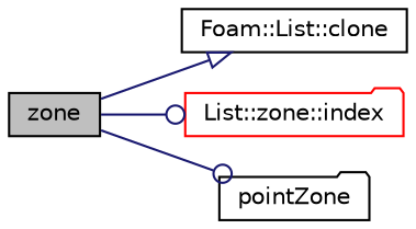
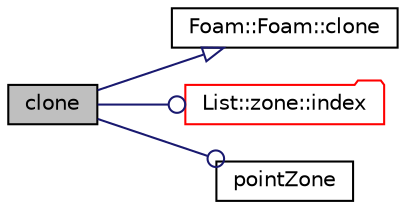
  digraph {
    rankdir=LR
    node [color=black fontname=Helvetica fontsize=10 shape=box]
    edge [arrowhead=odot color=midnightblue fontname=Helvetica fontsize=10 labelfontname=Helvetica labelfontsize=10 style=solid]
-   n1 [fillcolor=grey75 fontcolor=black height=0.2 label=zone style=filled width=0.4]
-   n2 [height=0.2 label="Foam::List::clone" width=0.4]
+   n1 [fillcolor=grey75 fontcolor=black height=0.2 label=clone style=filled width=0.4]
+   n2 [height=0.2 label="Foam::Foam::clone" width=0.4]
    n3 [color=red height=0.2 label="List::zone::index" shape=folder width=0.4]
-   n4 [height=0.2 label=pointZone shape=folder width=0.4]
+   n4 [height=0.2 label=pointZone width=0.4]
    n1 -> n2 [arrowhead=onormal]
    n1 -> n3
    n1 -> n4
  }
